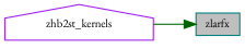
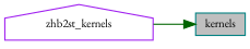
  digraph {
    rankdir=RL
    fontname="EB Garamond"
    node [fontname="EB Garamond" fontsize=10 style=filled]
-   n1 [color=teal fillcolor=grey75 fontcolor=black height=0.2 label=zlarfx shape=box width=0.4]
+   n1 [color=teal fillcolor=grey75 fontcolor=black height=0.2 label=kernels shape=box width=0.4]
    n2 [color=purple fillcolor=white height=0.2 label=zhb2st_kernels shape=house width=0.4]
    n1 -> n2 [color=darkgreen dir=back fontname="EB Garamond" fontsize=10 labelfontname=Helvetica labelfontsize=10 style=solid]
  }
